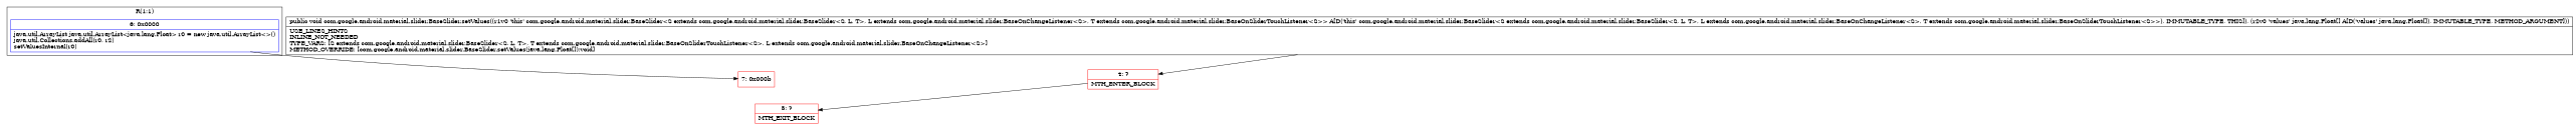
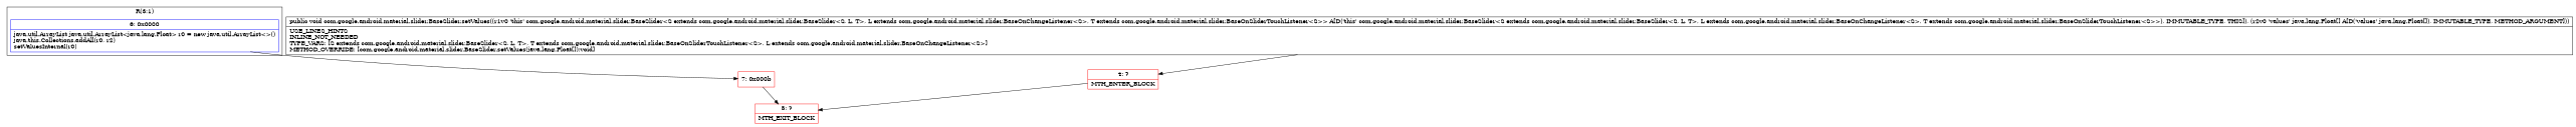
  digraph {
    node [color=red shape=record]
-   n1 [color=blue label="{6\:\ 0x0000|java.util.ArrayList java.util.ArrayList\<java.lang.Float\> r0 = new java.util.ArrayList\<\>()\ljava.util.Collections.addAll(r0, r2)\lsetValuesInternal(r0)\l}"]
+   n1 [color=blue label="{6\:\ 0x0000|java.util.ArrayList java.util.ArrayList\<java.lang.Float\> r0 = new java.util.ArrayList\<\>()\ljava.this.Collections.addAll(r0, r2)\lsetValuesInternal(r0)\l}"]
    n2 [label="{7\:\ 0x000b}"]
    n3 [label="{5\:\ ?|MTH_EXIT_BLOCK\l}"]
    n4 [label="{4\:\ ?|MTH_ENTER_BLOCK\l}"]
    n5 [label="{public void com.google.android.material.slider.BaseSlider.setValues((r1v0 'this' com.google.android.material.slider.BaseSlider\<S extends com.google.android.material.slider.BaseSlider\<S, L, T\>, L extends com.google.android.material.slider.BaseOnChangeListener\<S\>, T extends com.google.android.material.slider.BaseOnSliderTouchListener\<S\>\> A[D('this' com.google.android.material.slider.BaseSlider\<S extends com.google.android.material.slider.BaseSlider\<S, L, T\>, L extends com.google.android.material.slider.BaseOnChangeListener\<S\>, T extends com.google.android.material.slider.BaseOnSliderTouchListener\<S\>\>), IMMUTABLE_TYPE, THIS]), (r2v0 'values' java.lang.Float[] A[D('values' java.lang.Float[]), IMMUTABLE_TYPE, METHOD_ARGUMENT]))  | USE_LINES_HINTS\lINLINE_NOT_NEEDED\lTYPE_VARS: [S extends com.google.android.material.slider.BaseSlider\<S, L, T\>, T extends com.google.android.material.slider.BaseOnSliderTouchListener\<S\>, L extends com.google.android.material.slider.BaseOnChangeListener\<S\>]\lMETHOD_OVERRIDE: [com.google.android.material.slider.BaseSlider.setValues(java.lang.Float[]):void]\l}" color=""]
    subgraph cluster_1 {
-     label="R(1:1)"
+     label="R(3:1)"
      n1
    }
    n1 -> n2
+   n2 -> n3
    n4 -> n3
    n5 -> n4
  }
